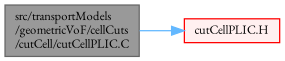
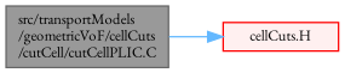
  digraph {
    rankdir=LR
    fontname="EB Garamond"
    node [fontname="EB Garamond" fontsize=10 shape=box style=filled]
    n1 [color=gray40 fillcolor=grey60 fontcolor=black height=0.2 label="src/transportModels\l/geometricVoF/cellCuts\l/cutCell/cutCellPLIC.C" width=0.4]
-   n2 [color=red fillcolor="#FFF0F0" height=0.2 label="cutCellPLIC.H" width=0.4]
+   n2 [color=red fillcolor="#FFF0F0" height=0.2 label="cellCuts.H" width=0.4]
    n1 -> n2 [color=steelblue1 fontname="EB Garamond" fontsize=10 labelfontname=Helvetica labelfontsize=10 style=solid]
  }
